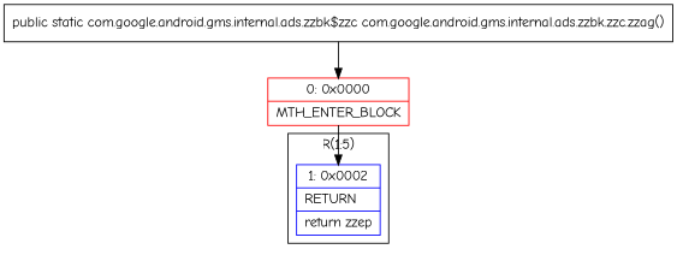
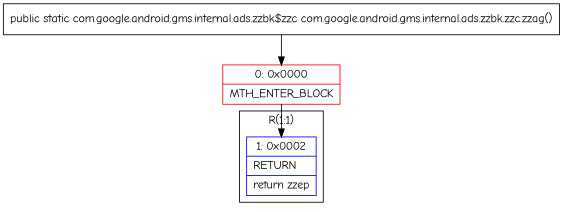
  digraph {
    fontname="Comic Neue"
    node [shape=record fontname="Comic Neue"]
    edge [fontname="Comic Neue"]
    n1 [color=blue label="{1\:\ 0x0002|RETURN\l|return zzep\l}"]
    n2 [color=red label="{0\:\ 0x0000|MTH_ENTER_BLOCK\l}"]
    n3 [label="{public static com.google.android.gms.internal.ads.zzbk$zzc com.google.android.gms.internal.ads.zzbk.zzc.zzag() }"]
    subgraph cluster_1 {
-     label="R(1:5)"
+     label="R(1:1)"
      n1
    }
    n2 -> n1
    n3 -> n2
  }
